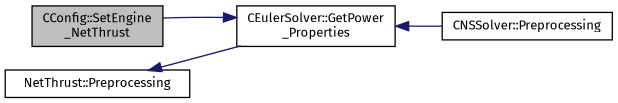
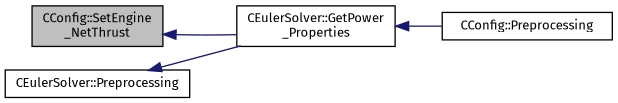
  digraph {
    fontname="Fira Sans"
    rankdir=LR
    node [color=black fillcolor=white fontname="Fira Sans" fontsize=10 shape=record style=filled]
    edge [color=midnightblue dir=back fontname="Fira Sans" fontsize=10 labelfontname=Helvetica labelfontsize=10 style=solid]
    n1 [fillcolor=grey75 fontcolor=black height=0.2 label="CConfig::SetEngine\l_NetThrust" width=0.4]
    n2 [height=0.2 label="CEulerSolver::GetPower\l_Properties" width=0.4]
-   n3 [height=0.2 label="CNSSolver::Preprocessing" width=0.4]
-   n4 [height=0.2 label="NetThrust::Preprocessing" width=0.4]
-   n2 -> n1
+   n3 [height=0.2 label="CConfig::Preprocessing" width=0.4]
+   n4 [height=0.2 label="CEulerSolver::Preprocessing" width=0.4]
+   n1 -> n2
    n2 -> n3
    n4 -> n2
  }
